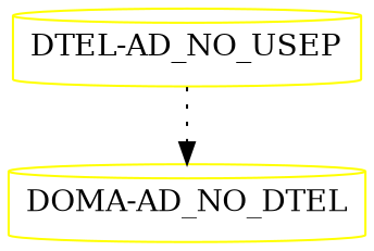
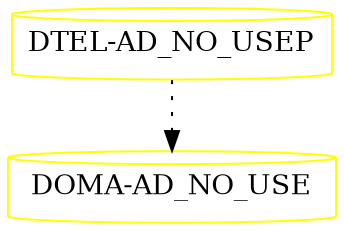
  digraph {
    node [color=yellow shape=cylinder]
    "DTEL-AD_NO_USEP"
-   "DOMA-AD_NO_USE" [label="DOMA-AD_NO_DTEL"]
+   "DOMA-AD_NO_USE"
    "DTEL-AD_NO_USEP" -> "DOMA-AD_NO_USE" [style=dotted]
  }
